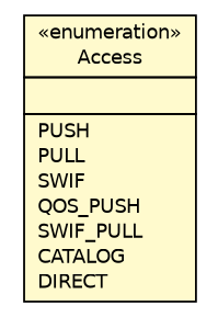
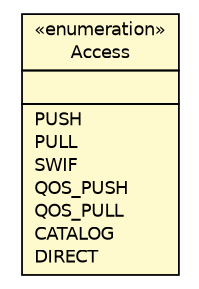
  digraph {
    nodesep=0.25
    ranksep=0.5
-   n1 [fontcolor=black fontname=Helvetica fontsize=10.0 label=<<table title="sorcer.service.Strategy.Access" border="0" cellborder="1" cellspacing="0" cellpadding="2" port="p" bgcolor="lemonChiffon" href="./Strategy.Access.html"> 		<tr><td><table border="0" cellspacing="0" cellpadding="1"> <tr><td align="center" balign="center"> &#171;enumeration&#187; </td></tr> <tr><td align="center" balign="center"> Access </td></tr> 		</table></td></tr> 		<tr><td><table border="0" cellspacing="0" cellpadding="1"> <tr><td align="left" balign="left">  </td></tr> 		</table></td></tr> 		<tr><td><table border="0" cellspacing="0" cellpadding="1"> <tr><td align="left" balign="left"> PUSH </td></tr> <tr><td align="left" balign="left"> PULL </td></tr> <tr><td align="left" balign="left"> SWIF </td></tr> <tr><td align="left" balign="left"> QOS_PUSH </td></tr> <tr><td align="left" balign="left"> SWIF_PULL </td></tr> <tr><td align="left" balign="left"> CATALOG </td></tr> <tr><td align="left" balign="left"> DIRECT </td></tr> 		</table></td></tr> 		</table>> shape=plaintext]
+   n1 [fontcolor=black fontname=Helvetica fontsize=10.0 label=<<table title="sorcer.service.Strategy.Access" border="0" cellborder="1" cellspacing="0" cellpadding="2" port="p" bgcolor="lemonChiffon" href="./Strategy.Access.html"> 		<tr><td><table border="0" cellspacing="0" cellpadding="1"> <tr><td align="center" balign="center"> &#171;enumeration&#187; </td></tr> <tr><td align="center" balign="center"> Access </td></tr> 		</table></td></tr> 		<tr><td><table border="0" cellspacing="0" cellpadding="1"> <tr><td align="left" balign="left">  </td></tr> 		</table></td></tr> 		<tr><td><table border="0" cellspacing="0" cellpadding="1"> <tr><td align="left" balign="left"> PUSH </td></tr> <tr><td align="left" balign="left"> PULL </td></tr> <tr><td align="left" balign="left"> SWIF </td></tr> <tr><td align="left" balign="left"> QOS_PUSH </td></tr> <tr><td align="left" balign="left"> QOS_PULL </td></tr> <tr><td align="left" balign="left"> CATALOG </td></tr> <tr><td align="left" balign="left"> DIRECT </td></tr> 		</table></td></tr> 		</table>> shape=plaintext]
  }
